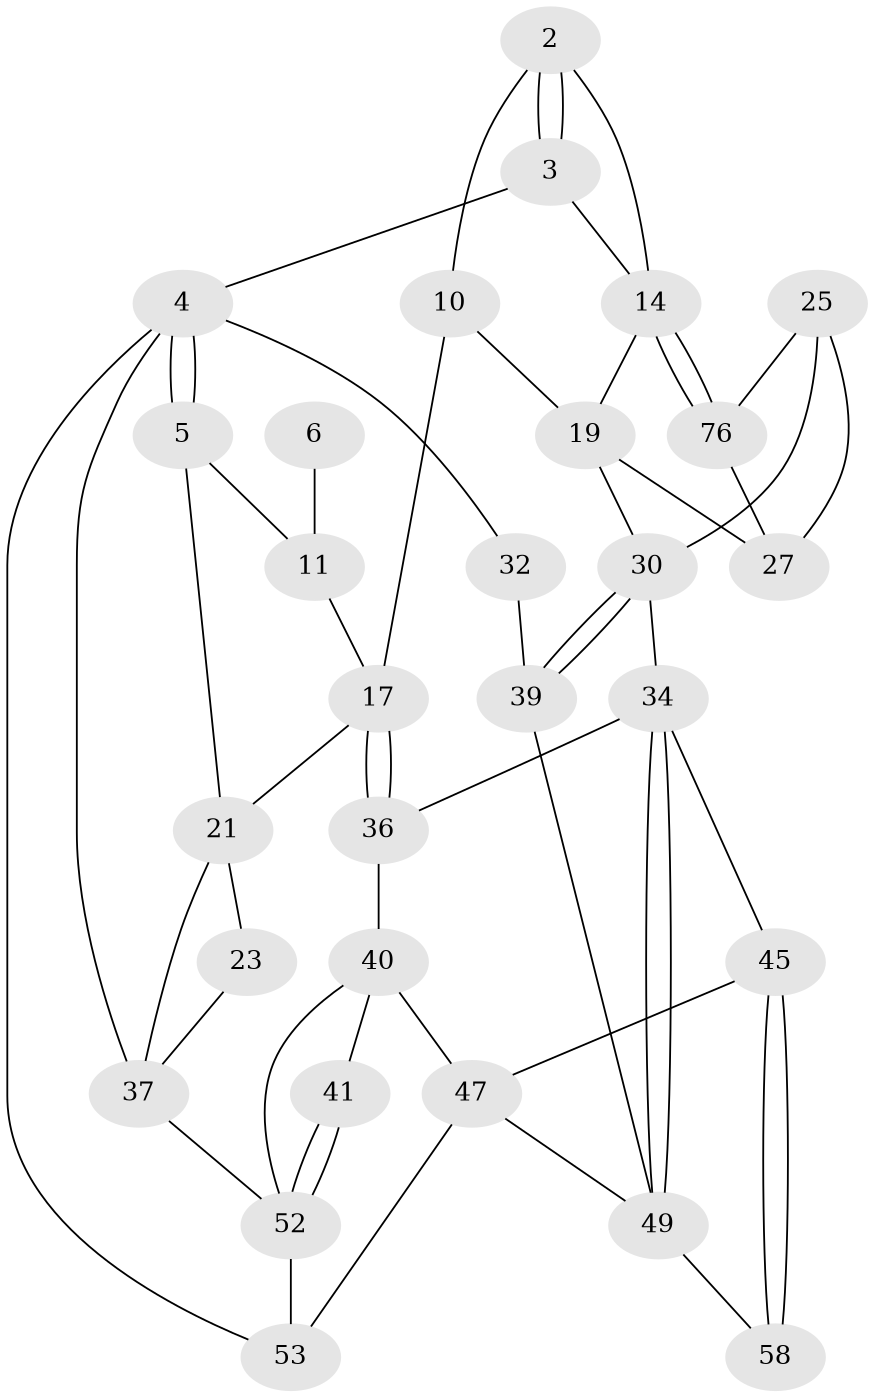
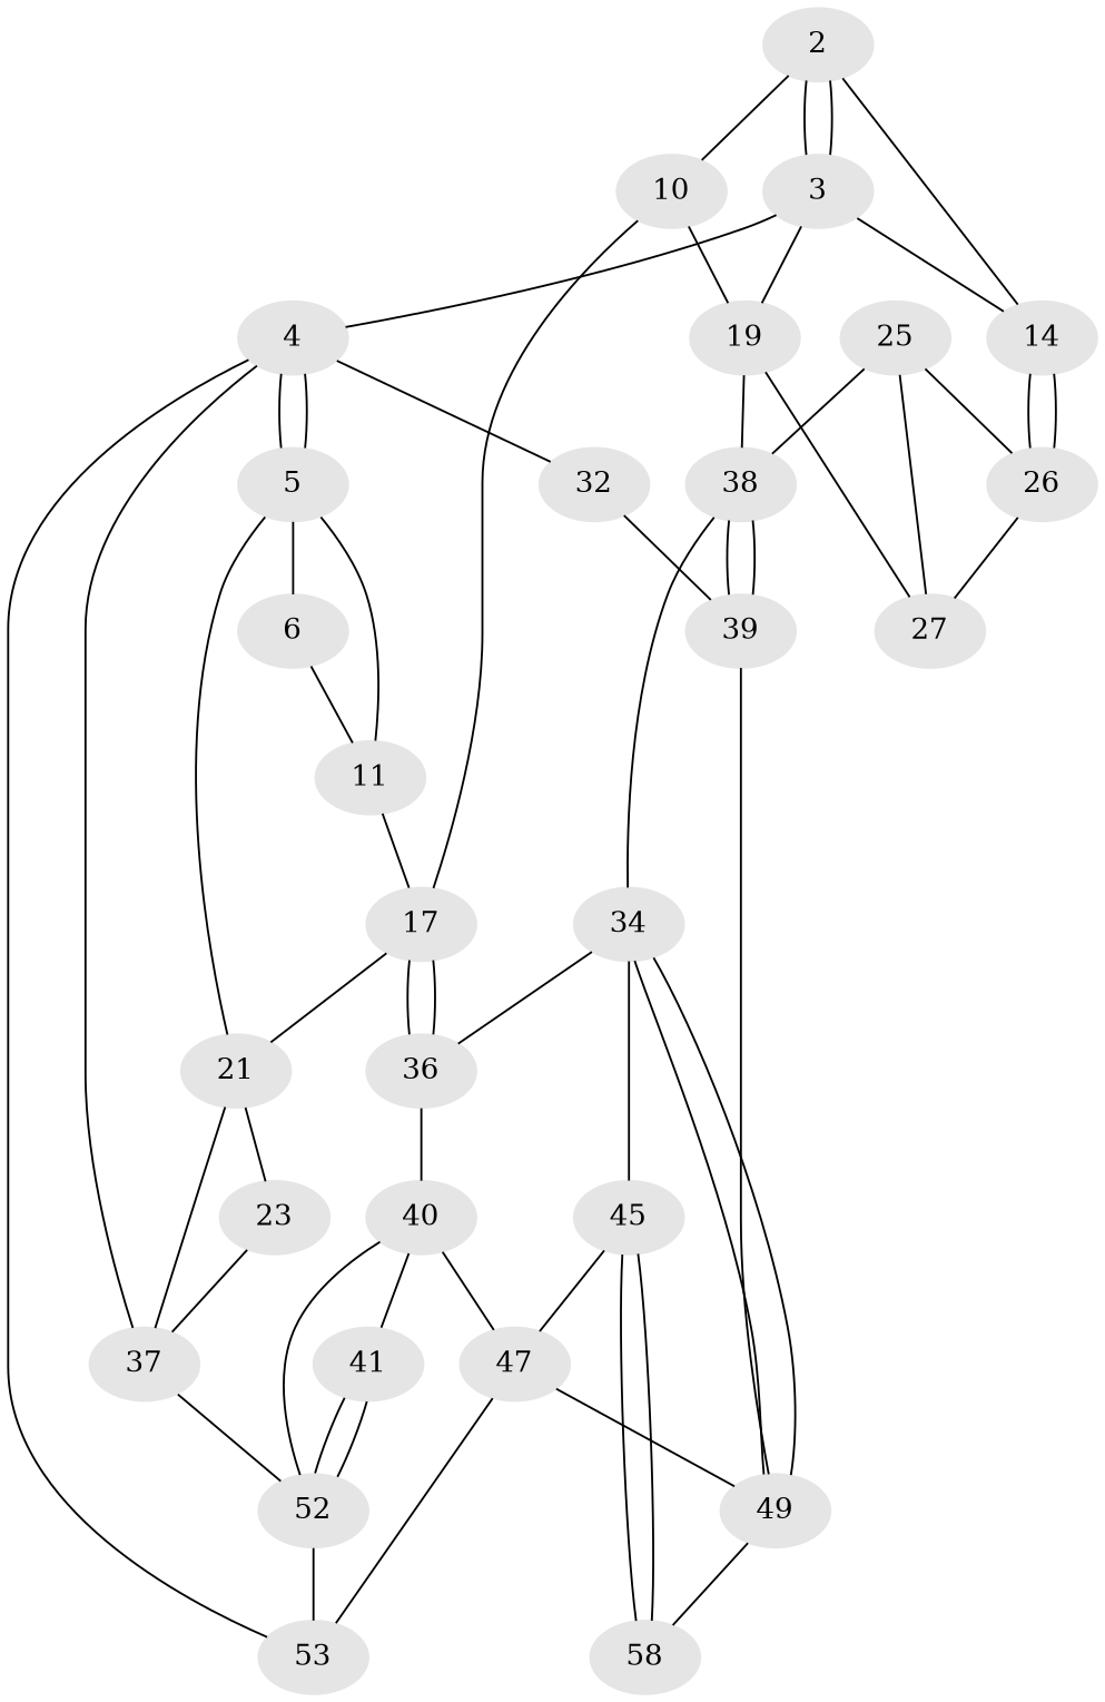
  graph {
    node [color=gray90 style=filled]
    2 [super="+9"]
    10 [super="+16"]
    3 [super="+13"]
    14 [super="+15"]
    6 [super="+8"]
    11
    17 [super="+18"]
    19 [super="+20"]
    4 [super="+38"]
-   26 [super="+29" label=76]
+   26 [super="+29"]
    32 [super="+48"]
    5 [super="+12"]
    37 [super="+39"]
    53
    n15 [label=39 super="+52"]
    21 [super="+22"]
    23 [super="+24"]
    n18 [label=52 super="+44"]
    36
    27 [super="+28"]
-   30 [super="+31"]
+   30 [super="+31" label=38]
    40 [super="+43"]
    34 [super="+35"]
    41
    25
    49 [super="+50"]
    45 [super="+46"]
    n28 [label=58]
    47 [super="+54"]
    2 -- 10
    2 -- 3
    2 -- 3
    2 -- 14
    10 -- 17
    10 -- 19
    3 -- 14
    3 -- 4
-   14 -- 19
+   3 -- 19
    14 -- 26
    14 -- 26
    6 -- 11
    11 -- 17
    17 -- 21
    17 -- 36
    17 -- 36
    19 -- 27
    19 -- 30
    4 -- 32
    4 -- 5
    4 -- 5
    4 -- 37
    4 -- 53
    26 -- 27
    32 -- n15 [weight=2]
+   5 -- 6
    5 -- 11
    5 -- 21
    37 -- n18
    n15 -- 49
    21 -- 37
    21 -- 23
    23 -- 37 [weight=2]
    n18 -- 53
    36 -- 40
    30 -- n15
    30 -- n15
    30 -- 34
    40 -- n18
    40 -- 41
    40 -- 47
    34 -- 36
    34 -- 49
    34 -- 49
    34 -- 45
    41 -- n18
    41 -- n18
    25 -- 26
    25 -- 27
    25 -- 30
    49 -- n28
    45 -- n28 [weight=2]
    45 -- n28
    45 -- 47
    47 -- 53
    47 -- 49
  }
